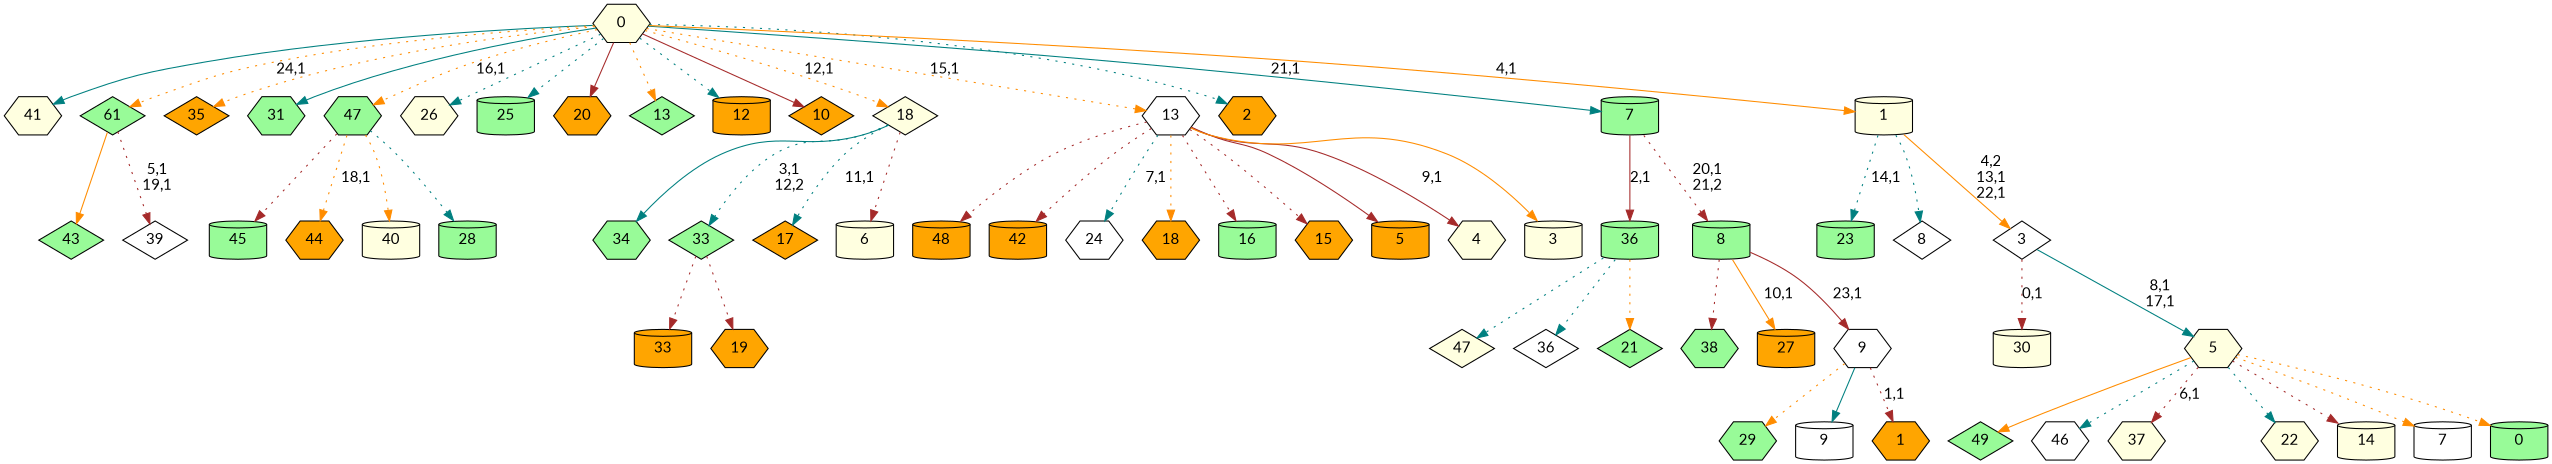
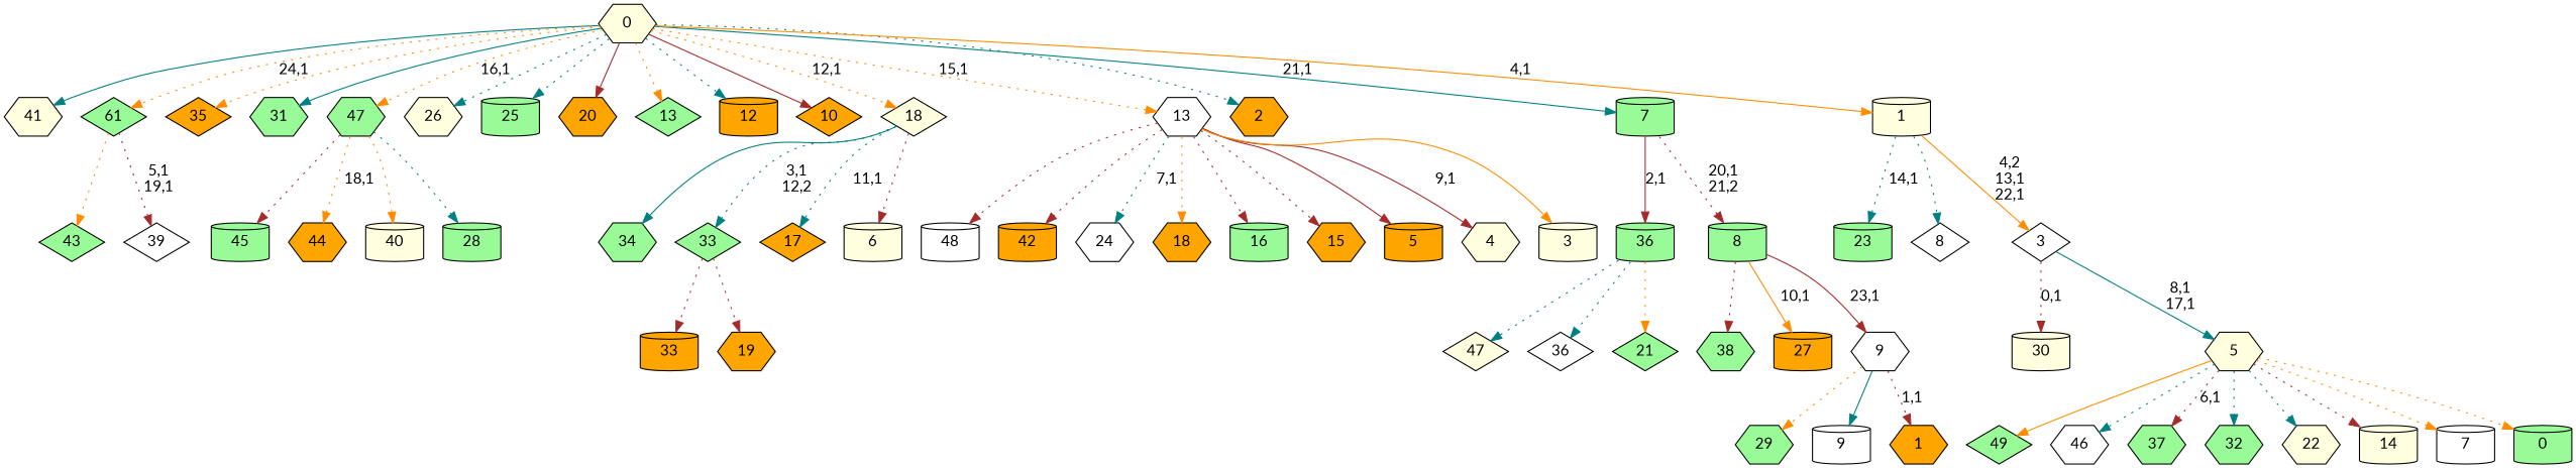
  digraph {
    fontname=Lato
    node [fillcolor=palegreen fontname=Lato shape=hexagon style=filled]
    edge [color=brown fontname=Lato style=dotted]
    n1 [label=49 shape=diamond]
-   n2 [fillcolor=orange label=48 shape=cylinder]
+   n2 [fillcolor=white label=48 shape=cylinder]
    n3 [fillcolor=lightyellow label=47 shape=diamond]
    n4 [fillcolor=white label=46]
    n5 [label=45 shape=cylinder]
    n6 [fillcolor=orange label=44]
    n7 [label=43 shape=diamond]
    n8 [fillcolor=orange label=42 shape=cylinder]
    n9 [fillcolor=lightyellow label=41]
    n10 [fillcolor=lightyellow label=40 shape=cylinder]
    n11 [fillcolor=white label=39 shape=diamond]
    61 [shape=diamond]
    n13 [label=38]
-   n14 [fillcolor=lightyellow label=37]
+   n14 [label=37]
    n15 [fillcolor=white label=36 shape=diamond]
    n16 [fillcolor=orange label=35 shape=diamond]
    n17 [label=34]
    n18 [fillcolor=orange label=33 shape=cylinder]
+   n19 [label=32]
    n20 [label=31]
    n21 [fillcolor=lightyellow label=30 shape=cylinder]
    n22 [label=29]
    n23 [label=28 shape=cylinder]
    47
    n25 [fillcolor=orange label=27 shape=cylinder]
    n26 [fillcolor=lightyellow label=26]
    n27 [label=25 shape=cylinder]
    n28 [fillcolor=white label=24]
    n29 [label=23 shape=cylinder]
    n30 [fillcolor=lightyellow label=22]
    n31 [label=21 shape=diamond]
    36 [shape=cylinder]
    n33 [fillcolor=orange label=20]
    n34 [fillcolor=orange label=19]
    33 [shape=diamond]
    n36 [fillcolor=orange label=18]
    n37 [fillcolor=orange label=17 shape=diamond]
    n38 [label=16 shape=cylinder]
    n39 [fillcolor=orange label=15]
    n40 [fillcolor=lightyellow label=14 shape=cylinder]
    n41 [label=13 shape=diamond]
    n42 [fillcolor=orange label=12 shape=cylinder]
    n43 [fillcolor=orange label=10 shape=diamond]
    n44 [fillcolor=white label=9 shape=cylinder]
    n45 [fillcolor=white label=8 shape=diamond]
    n46 [fillcolor=white label=7 shape=cylinder]
    n47 [fillcolor=lightyellow label=6 shape=cylinder]
    18 [fillcolor=lightyellow shape=diamond]
    n49 [fillcolor=orange label=5 shape=cylinder]
    n50 [fillcolor=lightyellow label=4]
    n51 [fillcolor=lightyellow label=3 shape=cylinder]
    13 [fillcolor=white]
    n53 [fillcolor=orange label=2]
    n54 [fillcolor=orange label=1]
    9 [fillcolor=white]
    8 [shape=cylinder]
    7 [shape=cylinder]
    n58 [label=0 shape=cylinder]
    5 [fillcolor=lightyellow]
    3 [fillcolor=white shape=diamond]
    1 [fillcolor=lightyellow shape=cylinder]
    0 [fillcolor=lightyellow]
-   61 -> n7 [color=darkorange style=solid]
+   61 -> n7 [color=darkorange]
    61 -> n11 [label="5,1\n19,1"]
    47 -> n5
    47 -> n6 [color=darkorange label="18,1"]
    47 -> n10 [color=darkorange]
    47 -> n23 [color=teal]
    36 -> n3 [color=teal]
    36 -> n15 [color=teal]
    36 -> n31 [color=darkorange]
    33 -> n18
    33 -> n34
    18 -> n17 [color=teal style=solid]
    18 -> 33 [color=teal label="3,1\n12,2"]
    18 -> n37 [color=teal label="11,1"]
    18 -> n47
    13 -> n2
    13 -> n8
    13 -> n28 [color=teal label="7,1"]
    13 -> n36 [color=darkorange]
    13 -> n38
    13 -> n39
    13 -> n49 [style=solid]
    13 -> n50 [label="9,1" style=solid]
    13 -> n51 [color=darkorange style=solid]
    9 -> n22 [color=darkorange]
    9 -> n44 [color=teal style=solid]
    9 -> n54 [label="1,1"]
    8 -> n13
    8 -> n25 [color=darkorange label="10,1" style=solid]
    8 -> 9 [label="23,1" style=solid]
    7 -> 36 [label="2,1" style=solid]
    7 -> 8 [label="20,1\n21,2"]
    5 -> n1 [color=darkorange style=solid]
    5 -> n4 [color=teal]
    5 -> n14 [label="6,1"]
+   5 -> n19 [color=teal]
    5 -> n30 [color=teal]
    5 -> n40
    5 -> n46 [color=darkorange]
    5 -> n58 [color=darkorange]
    3 -> n21 [label="0,1"]
    3 -> 5 [color=teal label="8,1\n17,1" style=solid]
    1 -> n29 [color=teal label="14,1"]
    1 -> n45 [color=teal]
    1 -> 3 [color=darkorange label="4,2\n13,1\n22,1" style=solid]
    0 -> n9 [color=teal style=solid]
    0 -> 61 [color=darkorange label="24,1"]
    0 -> n16 [color=darkorange]
    0 -> n20 [color=teal style=solid]
    0 -> 47 [color=darkorange label="16,1"]
    0 -> n26 [color=teal]
    0 -> n27 [color=teal]
    0 -> n33 [style=solid]
    0 -> n41 [color=darkorange]
    0 -> n42 [color=teal]
    0 -> n43 [style=solid]
    0 -> 18 [color=darkorange label="12,1"]
    0 -> 13 [color=darkorange label="15,1"]
    0 -> n53 [color=teal]
    0 -> 7 [color=teal label="21,1" style=solid]
    0 -> 1 [color=darkorange label="4,1" style=solid]
  }
